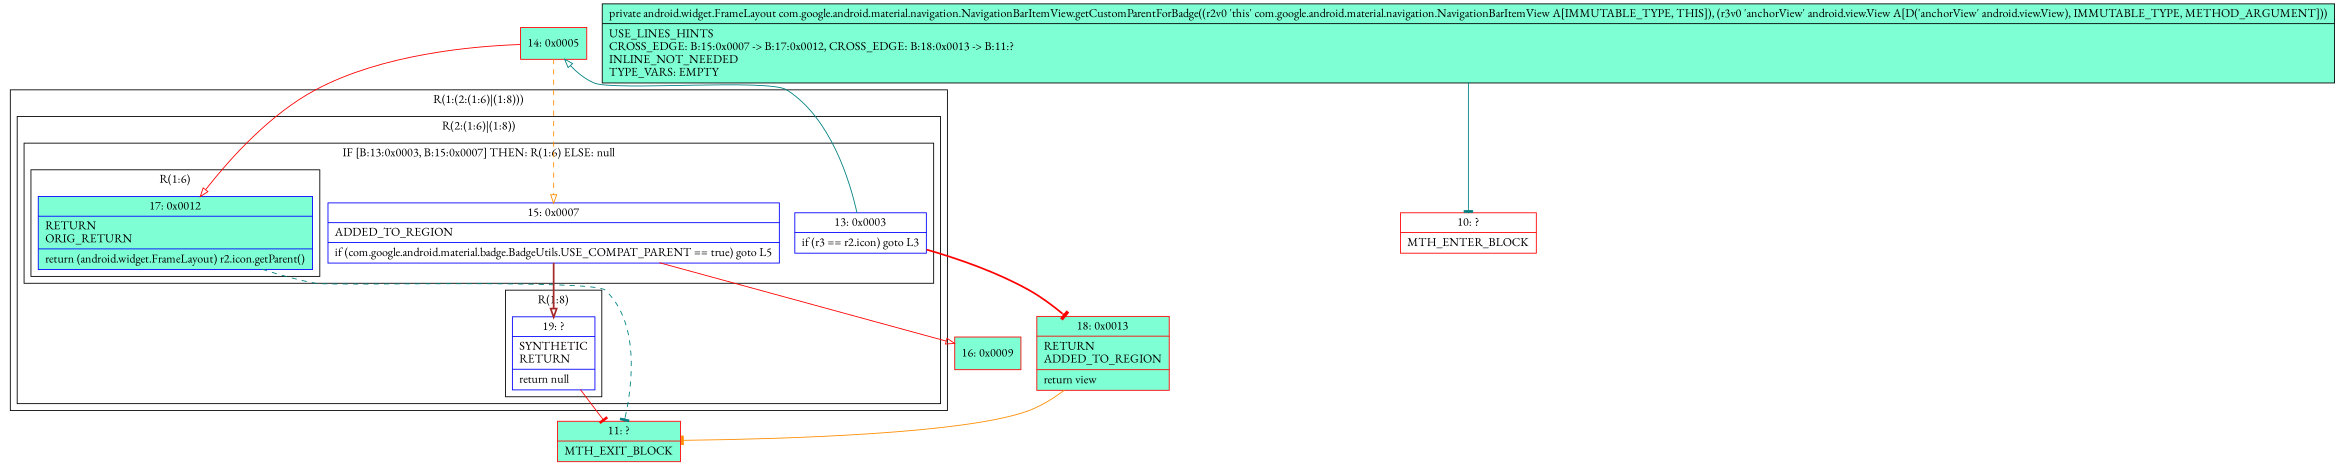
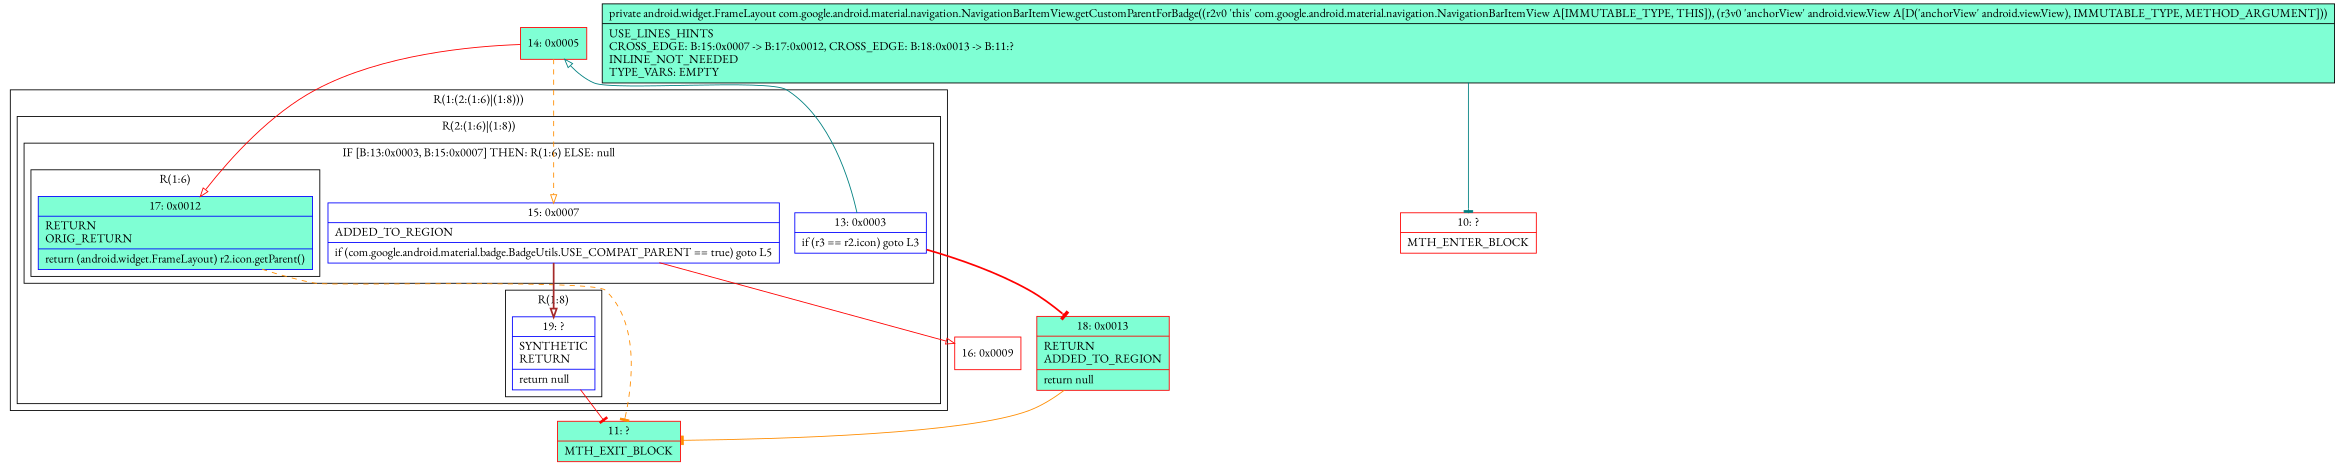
  digraph {
    fontname="EB Garamond"
    node [color=red fillcolor=aquamarine fontname="EB Garamond" shape=record style=filled]
    edge [arrowhead=tee color=red fontname="EB Garamond" style=solid]
    n1 [color=blue label="{17\:\ 0x0012|RETURN\lORIG_RETURN\l|return (android.widget.FrameLayout) r2.icon.getParent()\l}"]
    n2 [color=blue fillcolor=white label="{13\:\ 0x0003|if (r3 == r2.icon) goto L3\l}"]
    n3 [color=blue fillcolor=white label="{15\:\ 0x0007|ADDED_TO_REGION\l|if (com.google.android.material.badge.BadgeUtils.USE_COMPAT_PARENT == true) goto L5\l}"]
    n4 [color=blue fillcolor=white label="{19\:\ ?|SYNTHETIC\lRETURN\l|return null\l}"]
    n5 [label="{11\:\ ?|MTH_EXIT_BLOCK\l}"]
    n6 [label="{14\:\ 0x0005}"]
-   n7 [label="{18\:\ 0x0013|RETURN\lADDED_TO_REGION\l|return view\l}"]
-   n8 [label="{16\:\ 0x0009}"]
+   n7 [label="{18\:\ 0x0013|RETURN\lADDED_TO_REGION\l|return null\l}"]
+   n8 [fillcolor=white label="{16\:\ 0x0009}"]
    n9 [fillcolor=white label="{10\:\ ?|MTH_ENTER_BLOCK\l}"]
    n10 [label="{private android.widget.FrameLayout com.google.android.material.navigation.NavigationBarItemView.getCustomParentForBadge((r2v0 'this' com.google.android.material.navigation.NavigationBarItemView A[IMMUTABLE_TYPE, THIS]), (r3v0 'anchorView' android.view.View A[D('anchorView' android.view.View), IMMUTABLE_TYPE, METHOD_ARGUMENT]))  | USE_LINES_HINTS\lCROSS_EDGE: B:15:0x0007 \-\> B:17:0x0012, CROSS_EDGE: B:18:0x0013 \-\> B:11:?\lINLINE_NOT_NEEDED\lTYPE_VARS: EMPTY\l}" color=""]
    subgraph cluster_1 {
      label="R(1:(2:(1:6)|(1:8)))"
      subgraph cluster_2 {
        label="R(2:(1:6)|(1:8))"
        subgraph cluster_3 {
          label="IF [B:13:0x0003, B:15:0x0007] THEN: R(1:6) ELSE: null"
          n2
          n3
          subgraph cluster_4 {
            label="R(1:6)"
            n1
          }
        }
        subgraph cluster_5 {
          label="R(1:8)"
          n4
        }
      }
    }
-   n1 -> n5 [color=teal style=dashed]
+   n1 -> n5 [color=darkorange style=dashed]
    n2 -> n6 [arrowhead=onormal color=teal]
    n2 -> n7 [style=bold]
    n3 -> n4 [arrowhead=onormal color=brown style=bold]
    n3 -> n8 [arrowhead=onormal]
    n4 -> n5
    n6 -> n1 [arrowhead=onormal]
    n6 -> n3 [arrowhead=onormal color=darkorange style=dashed]
    n7 -> n5 [color=darkorange]
    n10 -> n9 [color=teal]
  }
